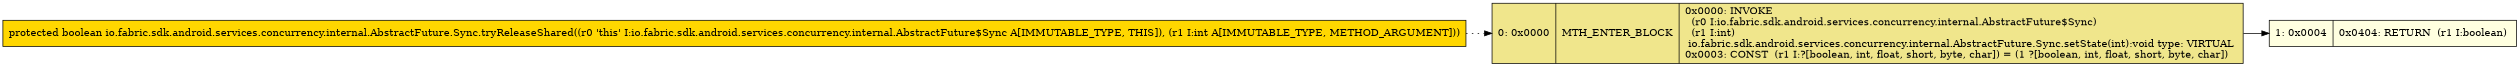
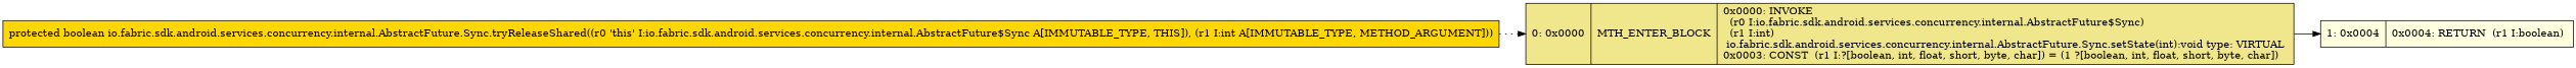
  digraph {
    rankdir=LR
    node [shape=record style=filled]
    n1 [label="{0\:\ 0x0000|MTH_ENTER_BLOCK\l|0x0000: INVOKE  \l  (r0 I:io.fabric.sdk.android.services.concurrency.internal.AbstractFuture$Sync)\l  (r1 I:int)\l io.fabric.sdk.android.services.concurrency.internal.AbstractFuture.Sync.setState(int):void type: VIRTUAL \l0x0003: CONST  (r1 I:?[boolean, int, float, short, byte, char]) = (1 ?[boolean, int, float, short, byte, char]) \l}" fillcolor=khaki]
-   n2 [label="{1\:\ 0x0004|0x0404: RETURN  (r1 I:boolean) \l}" fillcolor=lightyellow]
+   n2 [label="{1\:\ 0x0004|0x0004: RETURN  (r1 I:boolean) \l}" fillcolor=lightyellow]
    n3 [label="{protected boolean io.fabric.sdk.android.services.concurrency.internal.AbstractFuture.Sync.tryReleaseShared((r0 'this' I:io.fabric.sdk.android.services.concurrency.internal.AbstractFuture$Sync A[IMMUTABLE_TYPE, THIS]), (r1 I:int A[IMMUTABLE_TYPE, METHOD_ARGUMENT])) }" fillcolor=gold]
    n1 -> n2 [style=solid]
    n3 -> n1 [style=dotted]
  }
